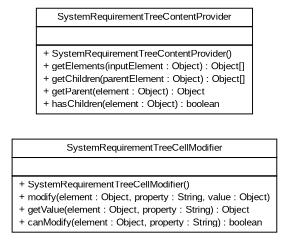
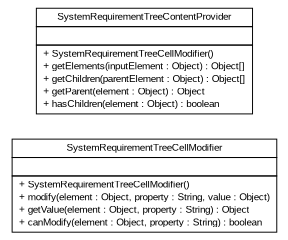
  digraph {
    nodesep=0.25
    ranksep=0.5
    rankdir=LR
    node [fontcolor=black fontname=arial fontsize=10.0 shape=plaintext]
    n1 [label=<<table title="gov.sandia.cf.parts.ui.requirement.editors.SystemRequirementTreeCellModifier" border="0" cellborder="1" cellspacing="0" cellpadding="2" port="p" href="./SystemRequirementTreeCellModifier.html"> 		<tr><td><table border="0" cellspacing="0" cellpadding="1"> <tr><td align="center" balign="center"> SystemRequirementTreeCellModifier </td></tr> 		</table></td></tr> 		<tr><td><table border="0" cellspacing="0" cellpadding="1"> <tr><td align="left" balign="left">  </td></tr> 		</table></td></tr> 		<tr><td><table border="0" cellspacing="0" cellpadding="1"> <tr><td align="left" balign="left"> + SystemRequirementTreeCellModifier() </td></tr> <tr><td align="left" balign="left"> + modify(element : Object, property : String, value : Object) </td></tr> <tr><td align="left" balign="left"> + getValue(element : Object, property : String) : Object </td></tr> <tr><td align="left" balign="left"> + canModify(element : Object, property : String) : boolean </td></tr> 		</table></td></tr> 		</table>>]
-   n2 [label=<<table title="gov.sandia.cf.parts.ui.requirement.editors.SystemRequirementTreeContentProvider" border="0" cellborder="1" cellspacing="0" cellpadding="2" port="p" href="./SystemRequirementTreeContentProvider.html"> 		<tr><td><table border="0" cellspacing="0" cellpadding="1"> <tr><td align="center" balign="center"> SystemRequirementTreeContentProvider </td></tr> 		</table></td></tr> 		<tr><td><table border="0" cellspacing="0" cellpadding="1"> <tr><td align="left" balign="left">  </td></tr> 		</table></td></tr> 		<tr><td><table border="0" cellspacing="0" cellpadding="1"> <tr><td align="left" balign="left"> + SystemRequirementTreeContentProvider() </td></tr> <tr><td align="left" balign="left"> + getElements(inputElement : Object) : Object[] </td></tr> <tr><td align="left" balign="left"> + getChildren(parentElement : Object) : Object[] </td></tr> <tr><td align="left" balign="left"> + getParent(element : Object) : Object </td></tr> <tr><td align="left" balign="left"> + hasChildren(element : Object) : boolean </td></tr> 		</table></td></tr> 		</table>>]
+   n2 [label=<<table title="gov.sandia.cf.parts.ui.requirement.editors.SystemRequirementTreeContentProvider" border="0" cellborder="1" cellspacing="0" cellpadding="2" port="p" href="./SystemRequirementTreeContentProvider.html"> 		<tr><td><table border="0" cellspacing="0" cellpadding="1"> <tr><td align="center" balign="center"> SystemRequirementTreeContentProvider </td></tr> 		</table></td></tr> 		<tr><td><table border="0" cellspacing="0" cellpadding="1"> <tr><td align="left" balign="left">  </td></tr> 		</table></td></tr> 		<tr><td><table border="0" cellspacing="0" cellpadding="1"> <tr><td align="left" balign="left"> + SystemRequirementTreeCellModifier() </td></tr> <tr><td align="left" balign="left"> + getElements(inputElement : Object) : Object[] </td></tr> <tr><td align="left" balign="left"> + getChildren(parentElement : Object) : Object[] </td></tr> <tr><td align="left" balign="left"> + getParent(element : Object) : Object </td></tr> <tr><td align="left" balign="left"> + hasChildren(element : Object) : boolean </td></tr> 		</table></td></tr> 		</table>>]
  }
